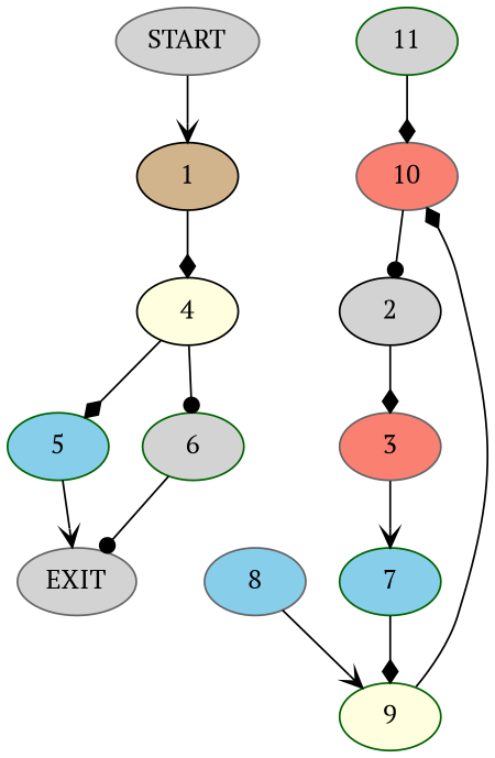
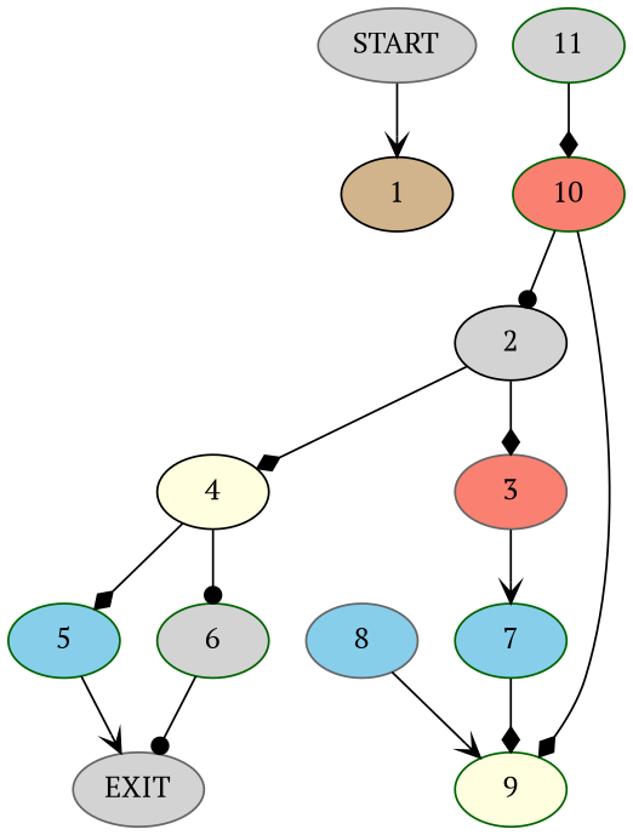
  digraph {
    fontname="PT Serif"
    node [color=darkgreen fillcolor=lightgrey fontname="PT Serif" style=filled]
    edge [arrowhead=diamond fontname="PT Serif"]
    n1 [color=gray40 label=START]
    1 [color=black fillcolor=tan]
-   10 [color=gray40 fillcolor=salmon]
+   10 [fillcolor=salmon]
    11
    n5 [color=gray40 label=EXIT]
    2 [color=black]
    3 [color=gray40 fillcolor=salmon]
    4 [color=black fillcolor=lightyellow]
    7 [fillcolor=skyblue]
    5 [fillcolor=skyblue]
    6
    9 [fillcolor=lightyellow]
    8 [color=gray40 fillcolor=skyblue]
    n1 -> 1 [arrowhead=vee]
    10 -> 2 [arrowhead=dot]
    11 -> 10
    2 -> 3
-   1 -> 4
+   2 -> 4
    3 -> 7 [arrowhead=vee]
    4 -> 5
    4 -> 6 [arrowhead=dot]
    7 -> 9
    5 -> n5 [arrowhead=vee]
    6 -> n5 [arrowhead=dot]
-   9 -> 10
+   10 -> 9
    8 -> 9 [arrowhead=vee]
  }
